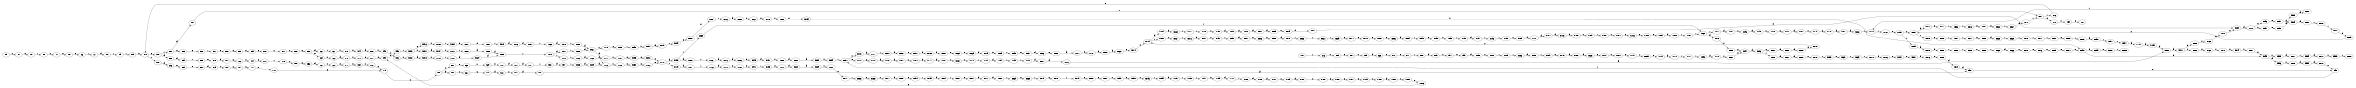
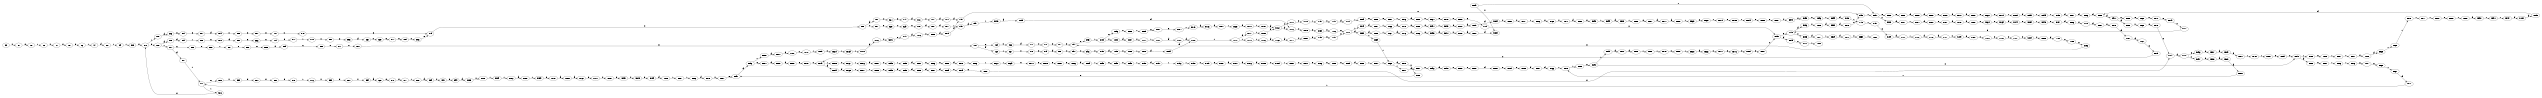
  strict digraph {
    fontname="DejaVu Sans Mono"
    rankdir=LR
    node [fontname="DejaVu Sans Mono"]
    edge [fontname="DejaVu Sans Mono"]
    S0
    S1
    S2
    S3
    S4
    S5
    S6
    S7
    S8
    S9
    S10
    S11
    S12
    S13
    S14
    S15
    S16
    S17
    S18
    S19
    S20
    S21
    S22
    S23
    S24
    S25
    S26
    S27
    S28
    S29
    S30
    S31
    S32
    S33
    S34
    S35
    S36
    S37
+   S38
    S39
    S40
    S41
    S42
    S43
    S44
    S45
    S46
    S47
    S48
    S49
    S50
    S51
    S52
    S53
    S54
    S55
    S56
    S57
    S58
    S59
    S60
    S61
    S62
    S63
    S64
    S65
    S66
    S67
    S68
    S69
    S70
    S71
    S72
    S73
    S74
    S75
    S76
    S77
    S78
    S79
    S80
    S81
    S82
    S83
    S84
    S85
    S86
    S87
    S88
    S89
    S90
    S91
    S92
    S93
    S94
    S95
    S96
    S97
    S98
    S99
    S100
    S102
    S103
    S104
    S105
    S101
    S106
    S107
    S108
    S109
    S110
    S111
    S112
    S113
    S114
    S115
    S116
    S117
    S118
    S119
    S120
    S121
    S122
    S123
    S124
    S125
    S126
    S127
    S128
    S129
    S130
    S131
    S132
    S133
    S134
    S135
    S136
    S137
    S138
    S139
    S140
    S141
    S142
    S143
    S144
    S145
    S146
    S147
    S148
    S149
    S150
    S151
    S152
    S153
    S154
    S155
    S156
    S157
    S158
    S159
    S160
    S161
    S162
    S163
    S164
    S165
    S166
    S167
    S168
    S169
    S170
    S171
    S172
    S173
    S174
    S175
    S176
    S177
    S178
    S179
    S180
    S181
    S182
    S183
    S184
    S185
    S186
    S187
    S188
    S189
    S190
    S191
    S192
    S193
    S194
    S195
    S196
    S197
    S198
    S199
    S200
    S201
    S202
    S203
    S204
    S205
    S206
    S207
    S208
    S209
    S210
    S211
    S212
    S213
    S214
    S215
    S216
    S217
    S218
    S219
    S220
    S221
    S222
    S223
    S224
    S225
    S226
    S227
    S228
    S229
    S230
    S231
    S232
    S233
    S234
    S235
    S236
    S237
    S238
    S239
    S240
    S241
    S242
    S243
    n245 [label=S944]
    S245
    S246
    S247
    S248
    S249
    S250
    S251
    S252
    S253
    S254
    S255
    S256
    S257
    S258
    S259
    S260
    S261
    S262
    S263
    S264
    S265
    S266
    S267
    S268
    S269
    S270
    S271
    S272
    S273
    S274
    S275
    S276
    S277
    S278
    S279
    S280
    S281
    S282
    S283
    S284
    S285
    S286
    S287
    S288
    S289
    S290
    S291
    S292
    S293
    S294
    S295
    S296
    S297
    S298
    S299
    S300
    S301
    S302
    S303
    S304
    S305
    S306
    S307
    S308
    S309
    S310
    S311
    S312
    S313
    S314
    S315
    S316
    S317
    S318
    S319
    S320
    S321
    S322
    S323
    S324
    S325
    S326
    S327
    S328
    S329
    S330
    S331
    S332
    S333
    S334
    S335
    S336
    S337
    S338
    S339
    S340
    S341
    S342
    S343
    S344
    S345
    S346
    S347
    S348
    S349
    S350
    S351
    S352
    S353
    S354
    S355
    S356
    S357
    S358
    S359
    S360
    S361
    S362
    S363
    S364
    S365
    S366
    S367
    S368
    S369
    S370
    S371
    S372
    S373
    S374
    S375
    S376
    S377
    S378
    S379
    S380
    S381
    S382
    S383
    S384
    S385
    S386
    S387
    S388
    S389
    S390
    S391
    S392
    S393
    S394
    S395
    S396
    S397
    n399 [label=S898]
    S399
    S400
    S401
    S402
    S403
    S404
    S405
    S406
    S407
    S408
    S409
    S410
    S411
    S412
    S413
    S414
    S415
    S416
    S417
    S418
    S419
    S420
    S421
    S422
    S423
    S424
    S425
    S426
    S427
    S428
    S429
    S430
    S431
    S432
    S433
    S434
    S435
    S436
    S0 -> S1 [label=T]
    S1 -> S2 [label=C]
    S2 -> S3 [label=A]
    S3 -> S4 [label=T]
    S4 -> S5 [label=C]
    S5 -> S6 [label=C]
    S6 -> S7 [label=A]
    S7 -> S8 [label=G]
    S8 -> S9 [label=A]
    S9 -> S10 [label=A]
    S10 -> S11 [label=C]
    S11 -> S12 [label=C]
    S11 -> S13 [label=A]
    S12 -> S14 [label=A]
    S12 -> S15 [label=G]
    S13 -> S16 [label=G]
    S14 -> S17 [label=G]
    S14 -> S18 [label=C]
    S15 -> S19 [label=G]
    S16 -> S20 [label=C]
    S17 -> S21 [label=A]
    S18 -> S22 [label=C]
    S19 -> S23 [label=A]
    S20 -> S24 [label=C]
    S21 -> S25 [label=C]
    S21 -> S26 [label=A]
    S22 -> S27 [label=A]
    S23 -> S28 [label=C]
    S24 -> S29 [label=G]
    S25 -> S30 [label=T]
    S26 -> S11 [label=C]
    S27 -> S31 [label=C]
    S28 -> S32 [label=G]
    S29 -> S33 [label=T]
    S30 -> S34 [label=C]
    S31 -> S35 [label=C]
    S32 -> S36 [label=C]
    S33 -> S37 [label=C]
+   S34 -> S38 [label=C]
    S35 -> S39 [label=C]
    S36 -> S40 [label=C]
    S37 -> S41 [label=C]
+   S38 -> S42 [label=C]
    S39 -> S43 [label=C]
    S40 -> S44 [label=C]
    S41 -> S45 [label=T]
    S42 -> S46 [label=A]
    S43 -> S47 [label=T]
    S44 -> S48 [label=A]
    S45 -> S49 [label=C]
    S46 -> S50 [label=T]
    S47 -> S51 [label=T]
    S48 -> S52 [label=T]
    S49 -> S53 [label=T]
    S50 -> S54 [label=C]
    S51 -> S55 [label=C]
    S52 -> S56 [label=C]
    S53 -> S57 [label=T]
    S53 -> S58 [label=G]
    S54 -> S59 [label=T]
    S55 -> S60 [label=C]
    S55 -> S61 [label=G]
    S56 -> S62 [label=G]
    S57 -> S63 [label=C]
    S58 -> S64 [label=T]
    S59 -> S65 [label=G]
    S60 -> S66 [label=T]
    S61 -> S67 [label=A]
    S62 -> S68 [label=T]
    S63 -> S69 [label=T]
    S64 -> S70 [label=C]
    S65 -> S71 [label=C]
    S66 -> S72 [label=G]
    S67 -> S73 [label=T]
    S68 -> S74 [label=C]
    S69 -> S75 [label=C]
    S70 -> S76 [label=G]
    S71 -> S77 [label=C]
    S72 -> S78 [label=T]
    S73 -> S79 [label=C]
    S74 -> S80 [label=C]
    S75 -> S81 [label=G]
    S76 -> S82 [label=T]
    S77 -> S83 [label=A]
    S78 -> S84 [label=C]
    S79 -> S85 [label=G]
    S80 -> S86 [label=T]
    S81 -> S87 [label=G]
    S82 -> S88 [label=G]
    S83 -> S89 [label=G]
    S84 -> S90 [label=C]
    S85 -> S91 [label=T]
    S86 -> S49 [label=C]
    S87 -> S92 [label=A]
    S88 -> S93 [label=G]
    S89 -> S94 [label=T]
    S90 -> S95 [label=T]
    S91 -> S96 [label=T]
    S92 -> S97 [label=G]
    S93 -> S98 [label=T]
    S94 -> S99 [label=C]
    S95 -> S100 [label=A]
    S96 -> S102 [label=T]
    S97 -> S103 [label=A]
    S98 -> S104 [label=A]
    S99 -> S105 [label=G]
    S100 -> S101 [label=T]
    S100 -> S106 [label=C]
    S102 -> S108 [label=G]
    S103 -> S109 [label=G]
    S104 -> S110 [label=T]
    S104 -> S111 [label=C]
    S105 -> S112 [label=T]
    S101 -> S107 [label=G]
    S106 -> S113 [label=T]
    S107 -> S114 [label=T]
    S108 -> S115 [label=T]
    S109 -> S116 [label=G]
    S110 -> S117 [label=G]
    S111 -> S118 [label=C]
    S112 -> S119 [label=A]
    S113 -> S120 [label=A]
    S114 -> S121 [label=A]
    S115 -> S122 [label=A]
    S116 -> S123 [label=T]
    S117 -> S124 [label=A]
    S118 -> S125 [label=G]
    S119 -> S126 [label=A]
    S120 -> S127 [label=C]
    S121 -> S128 [label=G]
    S122 -> S129 [label=G]
    S123 -> S130 [label=C]
    S124 -> S131 [label=G]
    S125 -> S132 [label=G]
    S126 -> S133 [label=G]
    S127 -> S134 [label=C]
    S128 -> S135 [label=G]
    S129 -> S135 [label=G]
    S130 -> S136 [label=C]
    S131 -> S137 [label=C]
    S132 -> S138 [label=T]
    S133 -> S139 [label=A]
    S134 -> S140 [label=A]
    S135 -> S141 [label=A]
    S136 -> S142 [label=C]
    S137 -> S143 [label=G]
    S138 -> S144 [label=G]
    S139 -> S145 [label=C]
    S140 -> S146 [label=G]
    S141 -> S147 [label=G]
    S141 -> S148 [label=A]
    S142 -> S149 [label=A]
    S142 -> S150 [label=G]
    S143 -> S151 [label=G]
    S144 -> S152 [label=G]
    S145 -> S153 [label=G]
    S146 -> S154 [label=G]
    S147 -> S155 [label=A]
    S148 -> S156 [label=A]
    S149 -> S157 [label=G]
    S150 -> S158 [label=G]
    S150 -> S159 [label=A]
    S151 -> S160 [label=T]
    S152 -> S161 [label=T]
    S153 -> S162 [label=G]
    S154 -> S163 [label=A]
    S155 -> S164 [label=G]
    S156 -> S165 [label=G]
    S157 -> S166 [label=A]
    S158 -> S167 [label=A]
    S159 -> S168 [label=A]
    S160 -> S169 [label=C]
    S161 -> S170 [label=T]
    S162 -> S171 [label=C]
    S163 -> S172 [label=G]
    S164 -> S116 [label=G]
    S164 -> S173 [label=T]
    S165 -> S174 [label=G]
    S166 -> S175 [label=G]
    S167 -> S176 [label=G]
    S168 -> S177 [label=A]
    S168 -> S178 [label=G]
    S169 -> S179 [label=G]
    S170 -> S180 [label=A]
    S171 -> S181 [label=T]
    S172 -> S182 [label=A]
    S173 -> S183 [label=C]
    S174 -> S184 [label=T]
    S175 -> S185 [label=C]
    S176 -> S186 [label=G]
    S177 -> S187 [label=G]
    S178 -> S188 [label=T]
    S179 -> S189 [label=C]
    S180 -> S190 [label=G]
    S181 -> S191 [label=C]
    S182 -> S164 [label=G]
    S183 -> S192 [label=A]
    S184 -> S193 [label=C]
    S185 -> S194 [label=C]
    S186 -> S195 [label=C]
    S187 -> S196 [label=T]
    S188 -> S197 [label=C]
    S189 -> S198 [label=A]
    S190 -> S199 [label=A]
    S191 -> S200 [label=T]
    S192 -> S201 [label=T]
    S193 -> S202 [label=C]
    S194 -> S203 [label=A]
    S195 -> S204 [label=G]
    S196 -> S205 [label=G]
    S197 -> S206 [label=G]
    S198 -> S207 [label=C]
    S199 -> S208 [label=A]
    S200 -> S209 [label=C]
    S201 -> S210 [label=G]
    S202 -> S142 [label=C]
    S203 -> S211 [label=C]
    S204 -> S212 [label=T]
    S205 -> S213 [label=T]
    S206 -> S214 [label=C]
    S206 -> S215 [label=A]
    S207 -> S216 [label=G]
    S208 -> S217 [label=G]
    S209 -> S218 [label=G]
    S210 -> S219 [label=A]
    S211 -> S220 [label=G]
    S212 -> S221 [label=G]
    S213 -> S222 [label=C]
    S214 -> S223 [label=G]
    S215 -> S224 [label=G]
    S216 -> S225 [label=C]
    S217 -> S226 [label=G]
    S218 -> S227 [label=A]
    S219 -> S228 [label=C]
    S220 -> S229 [label=G]
    S221 -> S230 [label=G]
    S222 -> S231 [label=G]
    S223 -> S232 [label=G]
    S224 -> S233 [label=G]
    S225 -> S234 [label=G]
    S226 -> S235 [label=G]
    S227 -> S236 [label=A]
    S228 -> S237 [label=C]
    S229 -> S238 [label=T]
-   S230 -> S239 [label=T]
+   S239 -> S230 [label=T]
    S231 -> S240 [label=T]
    S232 -> S241 [label=C]
    S233 -> S242 [label=T]
    S234 -> S243 [label=C]
    S235 -> n245 [label=G]
    S236 -> S245 [label=G]
    S237 -> S246 [label=A]
    S238 -> S247 [label=T]
    S239 -> S104 [label=A]
    S240 -> S248 [label=C]
    S241 -> S249 [label=T]
    S242 -> S250 [label=A]
    S243 -> S251 [label=G]
    n245 -> S252 [label=T]
    n245 -> S253 [label=G]
    S245 -> S254 [label=T]
    S246 -> S255 [label=G]
    S247 -> S256 [label=A]
    S248 -> S257 [label=G]
    S249 -> S258 [label=A]
    S249 -> S259 [label=G]
    S250 -> S260 [label=T]
    S251 -> S261 [label=G]
    S252 -> S262 [label=C]
    S253 -> S263 [label=T]
    S254 -> S197 [label=C]
    S255 -> S264 [label=T]
    S256 -> S265 [label=C]
    S257 -> S266 [label=G]
    S258 -> S267 [label=T]
    S259 -> S268 [label=G]
    S260 -> S269 [label=A]
    S261 -> S270 [label=C]
    S262 -> S271 [label=T]
    S263 -> S272 [label=C]
    S264 -> S273 [label=C]
    S265 -> S274 [label=T]
    S266 -> S275 [label=A]
    S267 -> S276 [label=A]
    S268 -> S277 [label=A]
    S269 -> S278 [label=A]
    S270 -> S249 [label=T]
    S271 -> S279 [label=C]
    S272 -> S280 [label=C]
    S273 -> S281 [label=T]
    S274 -> S282 [label=G]
    S275 -> S283 [label=A]
    S276 -> S284 [label=G]
    S277 -> S285 [label=A]
    S278 -> S286 [label=G]
    S279 -> S287 [label=T]
    S280 -> S288 [label=G]
    S281 -> S289 [label=C]
    S282 -> S290 [label=C]
    S283 -> S291 [label=C]
    S284 -> S292 [label=T]
    S285 -> S293 [label=T]
    S286 -> S294 [label=T]
    S287 -> S295 [label=C]
    S288 -> S296 [label=C]
    S288 -> S297 [label=T]
    S289 -> S298 [label=T]
    S290 -> S299 [label=A]
    S291 -> S300 [label=A]
    S291 -> S301 [label=T]
    S292 -> S302 [label=A]
    S293 -> S303 [label=G]
    S294 -> S304 [label=C]
    S295 -> S305 [label=T]
    S295 -> S306 [label=G]
    S296 -> S307 [label=C]
    S297 -> S308 [label=C]
    S298 -> S295 [label=C]
    S298 -> S309 [label=G]
    S299 -> S310 [label=G]
    S300 -> S311 [label=G]
    S301 -> S312 [label=G]
    S301 -> S313 [label=A]
    S302 -> S314 [label=G]
    S303 -> S315 [label=G]
    S304 -> S316 [label=G]
    S305 -> S317 [label=G]
    S306 -> S318 [label=T]
    S307 -> S319 [label=G]
    S308 -> S320 [label=G]
    S309 -> S321 [label=T]
    S310 -> S322 [label=A]
    S311 -> S323 [label=G]
    S312 -> S324 [label=C]
    S313 -> S325 [label=C]
    S314 -> S326 [label=C]
    S315 -> S327 [label=G]
    S316 -> S328 [label=T]
    S317 -> S329 [label=A]
    S318 -> S330 [label=G]
    S319 -> S331 [label=G]
    S320 -> S332 [label=G]
    S321 -> S333 [label=A]
    S322 -> S334 [label=C]
    S323 -> S335 [label=A]
    S324 -> S336 [label=A]
    S325 -> S337 [label=A]
    S326 -> S338 [label=C]
    S327 -> S339 [label=G]
    S328 -> S340 [label=G]
    S329 -> S341 [label=G]
    S330 -> S342 [label=G]
    S331 -> S343 [label=A]
    S332 -> S275 [label=A]
    S334 -> S344 [label=G]
    S335 -> S345 [label=A]
    S336 -> S346 [label=A]
    S337 -> S347 [label=A]
    S338 -> S348 [label=G]
    S339 -> S349 [label=T]
    S340 -> S93 [label=G]
    S341 -> S350 [label=T]
    S342 -> S98 [label=T]
    S343 -> S351 [label=A]
    S344 -> S352 [label=G]
    S345 -> S353 [label=T]
    S346 -> S354 [label=C]
    S347 -> S355 [label=C]
    S348 -> S356 [label=A]
    S349 -> S357 [label=C]
    S350 -> S358 [label=A]
    S351 -> S359 [label=C]
    S352 -> S360 [label=A]
    S353 -> S361 [label=A]
    S354 -> S362 [label=C]
    S355 -> S363 [label=G]
    S356 -> S364 [label=A]
    S357 -> S280 [label=C]
    S359 -> S301 [label=T]
    S360 -> S365 [label=C]
    S361 -> S366 [label=G]
    S362 -> S367 [label=A]
    S363 -> S368 [label=A]
    S364 -> S369 [label=A]
    S365 -> S370 [label=A]
    S366 -> S371 [label=T]
    S367 -> S372 [label=G]
    S368 -> S373 [label=A]
    S369 -> S374 [label=C]
    S370 -> S375 [label=C]
    S371 -> S376 [label=C]
    S372 -> S21 [label=A]
    S373 -> S377 [label=A]
    S374 -> S378 [label=C]
    S375 -> S379 [label=A]
    S376 -> S380 [label=T]
    S377 -> S381 [label=A]
    S378 -> S382 [label=C]
    S379 -> S383 [label=C]
    S380 -> S384 [label=C]
    S381 -> S385 [label=C]
    S382 -> S386 [label=C]
    S383 -> S387 [label=C]
    S384 -> S298 [label=T]
    S385 -> S388 [label=A]
    S386 -> S389 [label=G]
    S387 -> S390 [label=T]
    S388 -> S391 [label=G]
    S389 -> S392 [label=A]
    S390 -> S393 [label=C]
    S391 -> S394 [label=A]
    S392 -> S395 [label=C]
    S393 -> S396 [label=T]
    S394 -> S397 [label=A]
    S395 -> n399 [label=T]
    S396 -> S399 [label=A]
    S397 -> S400 [label=G]
    n399 -> S401 [label=A]
    S399 -> S402 [label=G]
    S400 -> S403 [label=G]
    S401 -> S404 [label=G]
    S402 -> S405 [label=A]
    S403 -> S235 [label=G]
    S404 -> S406 [label=A]
    S405 -> S407 [label=A]
    S406 -> S408 [label=A]
    S407 -> S409 [label=C]
    S408 -> S410 [label=T]
    S409 -> S411 [label=G]
    S410 -> S412 [label=C]
    S411 -> S413 [label=A]
    S412 -> S414 [label=G]
    S413 -> S415 [label=G]
    S414 -> S416 [label=G]
    S415 -> S417 [label=G]
    S416 -> S418 [label=G]
    S417 -> S419 [label=T]
    S418 -> S420 [label=T]
    S419 -> S421 [label=G]
    S420 -> S422 [label=A]
    S421 -> S423 [label=T]
    S422 -> S424 [label=T]
    S423 -> S425 [label=C]
    S424 -> S426 [label=C]
    S425 -> S427 [label=C]
    S426 -> S428 [label=C]
    S427 -> S429 [label=C]
    S428 -> S430 [label=C]
    S429 -> S431 [label=T]
    S430 -> S432 [label=G]
    S431 -> S433 [label=G]
    S432 -> S434 [label=A]
    S433 -> S435 [label=T]
    S434 -> S168 [label=A]
    S435 -> S436 [label=C]
    S436 -> S90 [label=C]
  }
